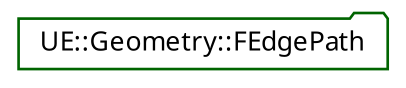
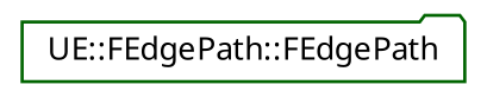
  digraph {
    rankdir=LR
    fontname="Noto Sans"
-   n1 [color=darkgreen fillcolor=white fontname="Noto Sans" fontsize=10 height=0.2 label="UE::Geometry::FEdgePath" shape=folder style=filled width=0.4]
+   n1 [color=darkgreen fillcolor=white fontname="Noto Sans" fontsize=10 height=0.2 label="UE::FEdgePath::FEdgePath" shape=folder style=filled width=0.4]
  }
